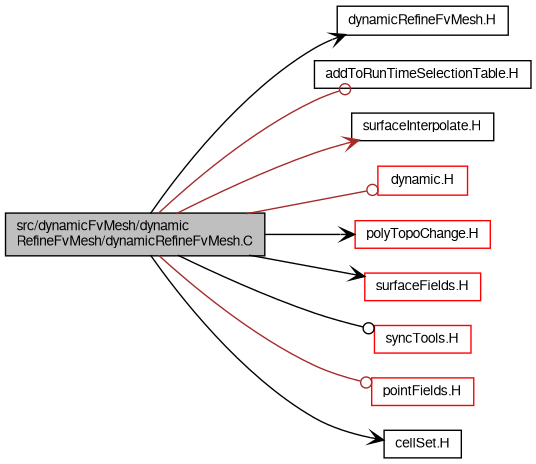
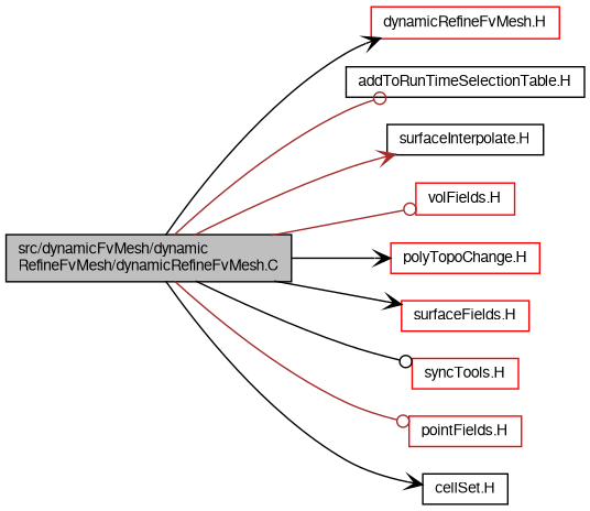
  digraph {
    rankdir=LR
    node [color=red fontname=FreeSans fontsize=10 shape=record]
    edge [arrowhead=vee color=black fontname=FreeSans fontsize=10 labelfontname=FreeSans labelfontsize=10 style=solid]
    n1 [color=black fillcolor=grey75 fontcolor=black height=0.2 label="src/dynamicFvMesh/dynamic\lRefineFvMesh/dynamicRefineFvMesh.C" style=filled width=0.4]
-   n2 [color=black height=0.2 label="dynamicRefineFvMesh.H" width=0.4]
+   n2 [height=0.2 label="dynamicRefineFvMesh.H" width=0.4]
    n3 [color=black height=0.2 label="addToRunTimeSelectionTable.H" width=0.4]
    n4 [color=black height=0.2 label="surfaceInterpolate.H" width=0.4]
-   n5 [height=0.2 label="dynamic.H" width=0.4]
+   n5 [height=0.2 label="volFields.H" width=0.4]
    n6 [height=0.2 label="polyTopoChange.H" width=0.4]
    n7 [height=0.2 label="surfaceFields.H" width=0.4]
    n8 [height=0.2 label="syncTools.H" width=0.4]
    n9 [height=0.2 label="pointFields.H" width=0.4]
    n10 [color=black height=0.2 label="cellSet.H" width=0.4]
    n1 -> n2
    n1 -> n3 [arrowhead=odot color=brown]
    n1 -> n4 [color=brown]
    n1 -> n5 [arrowhead=odot color=brown]
    n1 -> n6
    n1 -> n7
    n1 -> n8 [arrowhead=odot]
    n1 -> n9 [arrowhead=odot color=brown]
    n1 -> n10
  }
